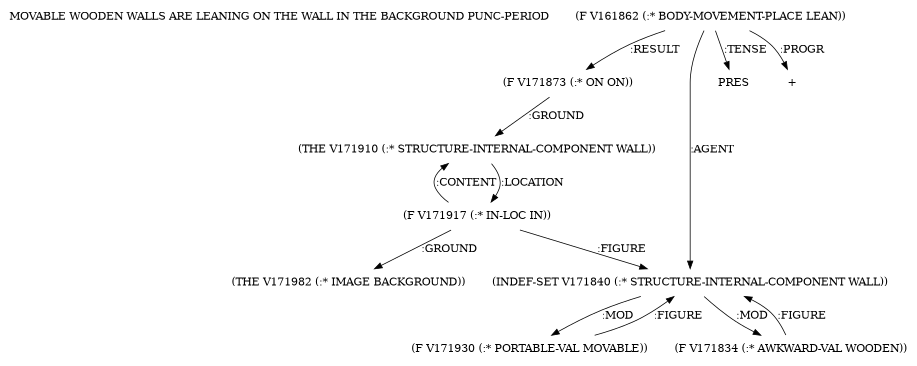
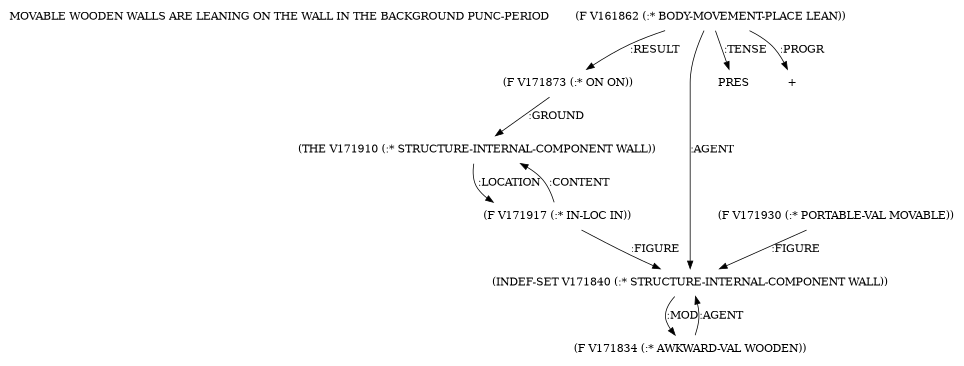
  digraph {
    node [shape=none]
    "MOVABLE WOODEN WALLS ARE LEANING ON THE WALL IN THE BACKGROUND PUNC-PERIOD"
    n2 [label="(F V161862 (:* BODY-MOVEMENT-PLACE LEAN))"]
    n3 [label="(F V171873 (:* ON ON))"]
    n4 [label="(INDEF-SET V171840 (:* STRUCTURE-INTERNAL-COMPONENT WALL))"]
    n5 [label=PRES]
    n6 [label="+"]
    n7 [label="(THE V171910 (:* STRUCTURE-INTERNAL-COMPONENT WALL))"]
    n8 [label="(F V171930 (:* PORTABLE-VAL MOVABLE))"]
    n9 [label="(F V171834 (:* AWKWARD-VAL WOODEN))"]
    n10 [label="(F V171917 (:* IN-LOC IN))"]
-   n11 [label="(THE V171982 (:* IMAGE BACKGROUND))"]
    n2 -> n3 [label=":RESULT"]
    n2 -> n4 [label=":AGENT"]
    n2 -> n5 [label=":TENSE"]
    n2 -> n6 [label=":PROGR"]
    n3 -> n7 [label=":GROUND"]
-   n4 -> n8 [label=":MOD"]
    n4 -> n9 [label=":MOD"]
    n7 -> n10 [label=":LOCATION"]
    n8 -> n4 [label=":FIGURE"]
-   n9 -> n4 [label=":FIGURE"]
+   n9 -> n4 [label=":AGENT"]
    n10 -> n4 [label=":FIGURE"]
    n10 -> n7 [label=":CONTENT"]
-   n10 -> n11 [label=":GROUND"]
  }
